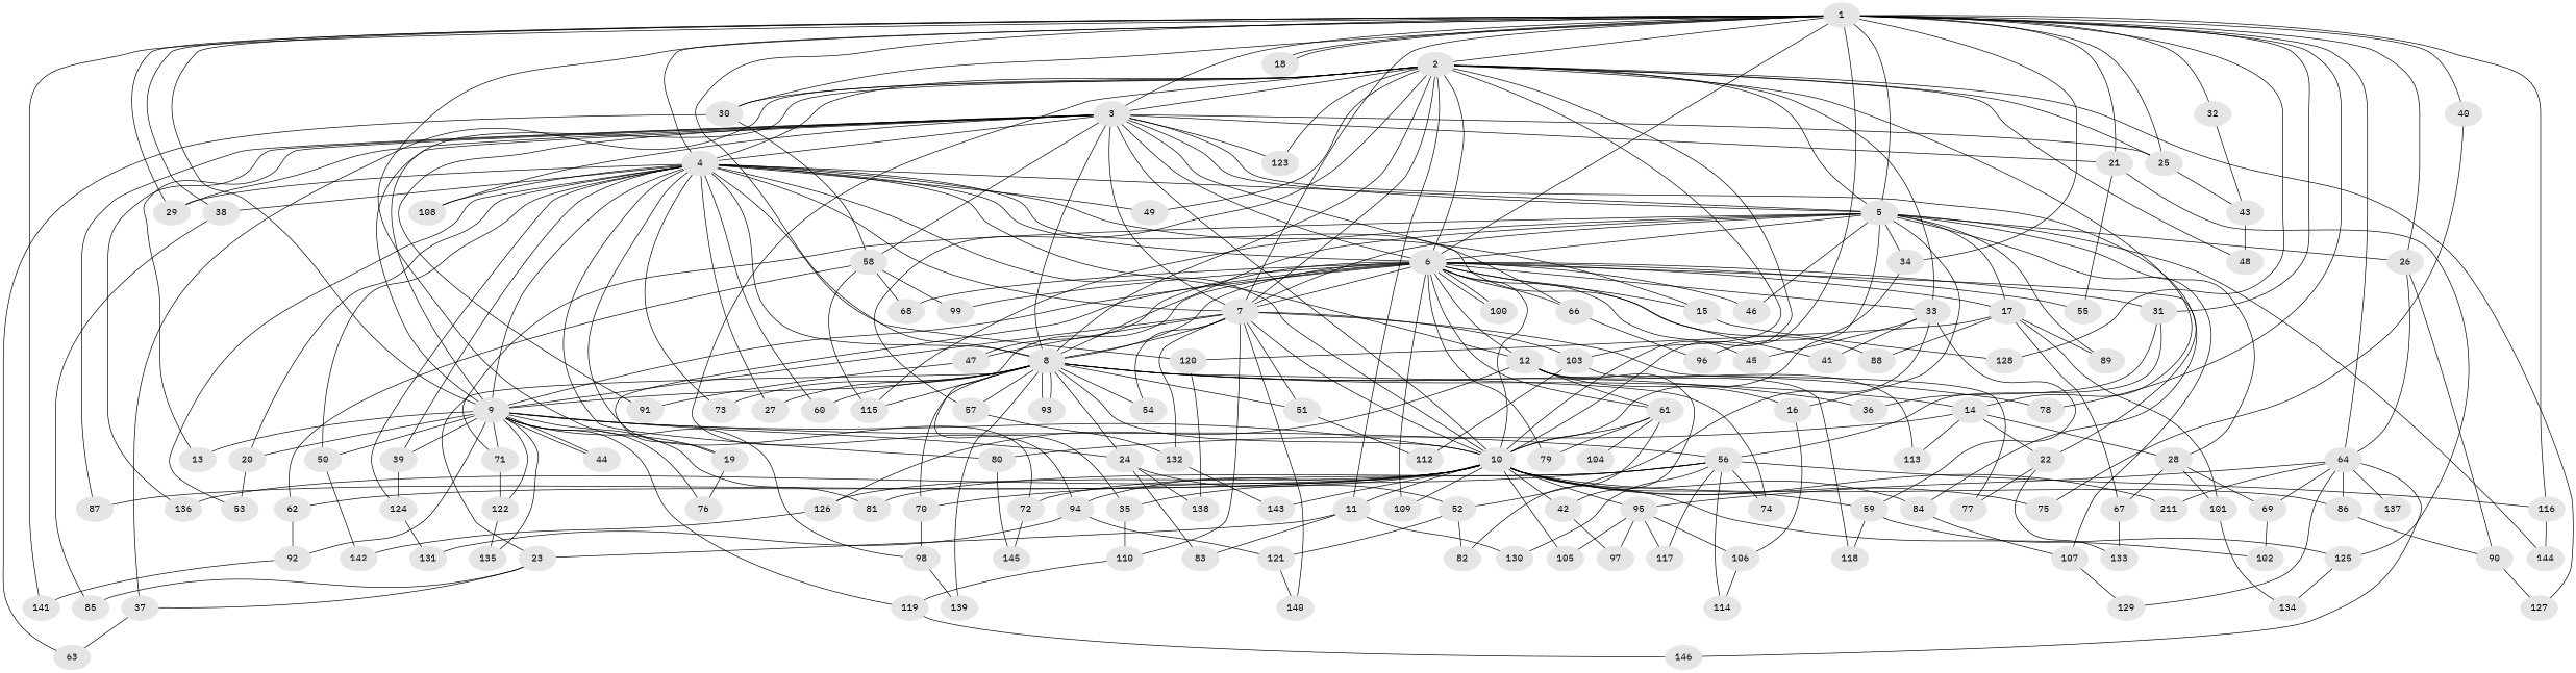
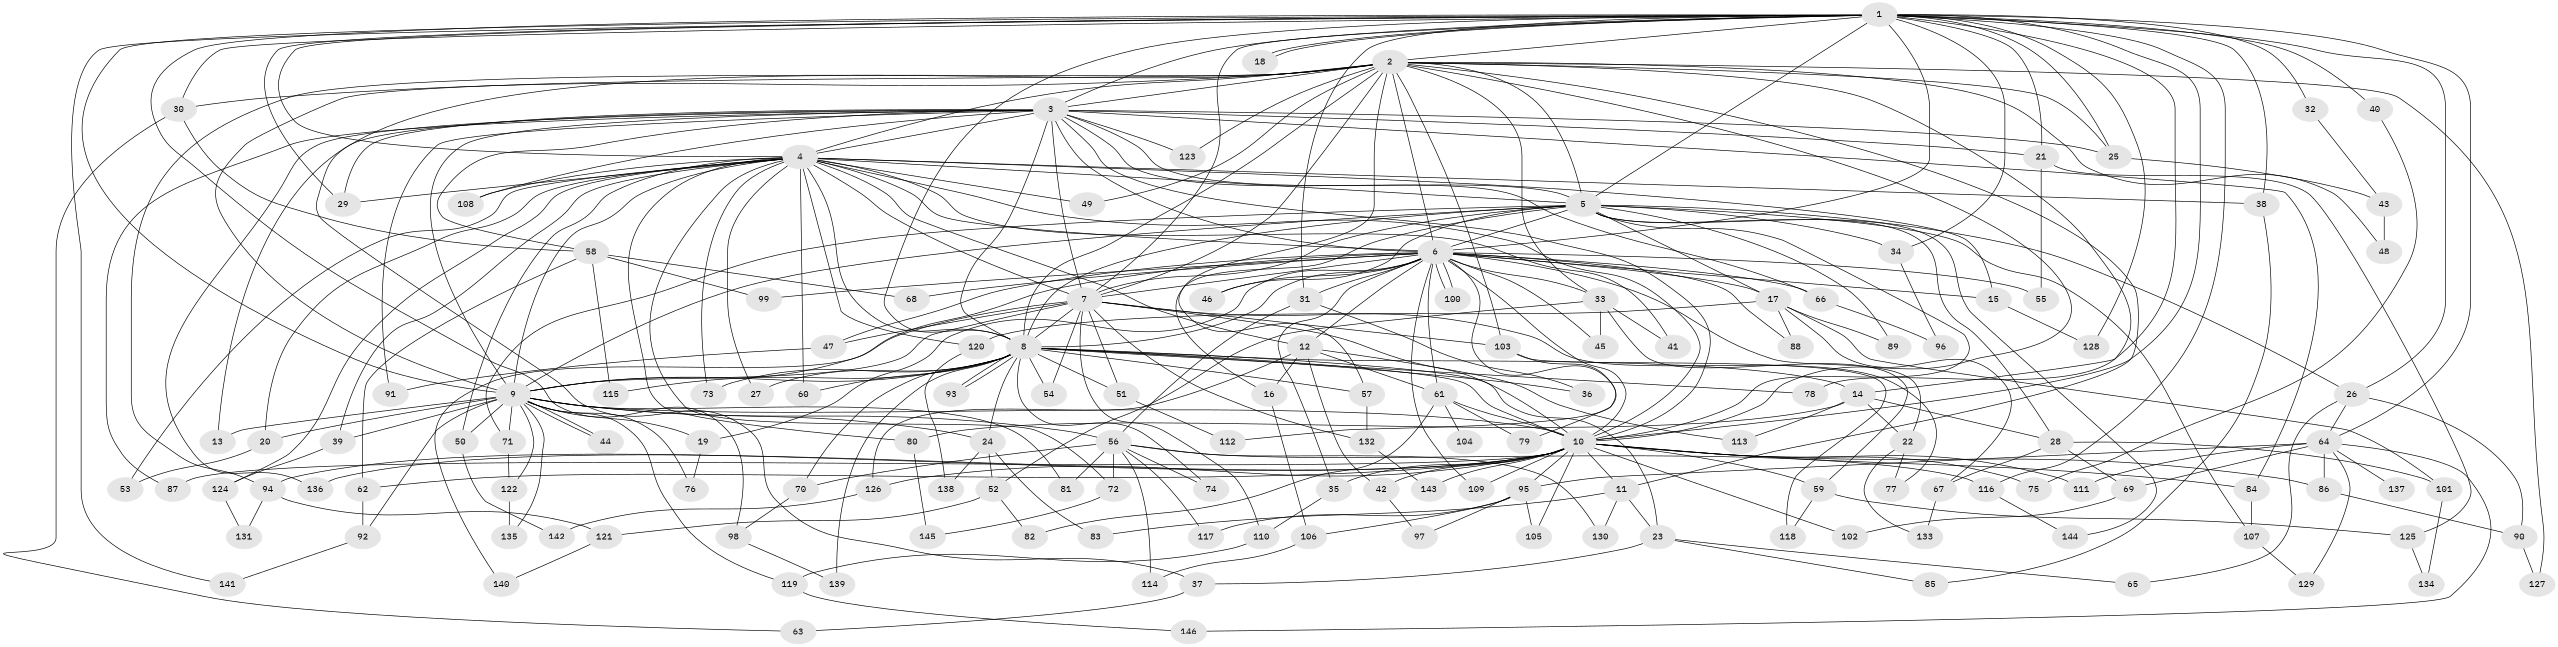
  graph {
    fontname="IBM Plex Mono"
    node [color=gray90 fontname="IBM Plex Mono" style=filled]
    edge [fontname="IBM Plex Mono"]
    1
    2
    3
    4
    5
    6
    7
    8
    9
    10
    18
    21
    25
    26
    29
    30
    31
    32
    34
    38
    40
    64
    78
    98
    116
    128
    141
    11
    14
    33
    37
    48
    49
    57
    94
    103
    123
    127
    13
    58
    66
    84
    87
    91
    108
    136
    12
    15
    20
    27
    39
    41
    50
    53
    60
    72
    73
    80
    120
    124
    16
    17
    28
    46
    71
    89
    107
    144
    19
    22
    35
    45
    47
    55
    61
    68
    79
    88
    99
    100
    109
    51
    54
    77
    110
    132
    140
    23
    24
    36
    70
    74
    93
    115
    139
    44
    56
    76
    81
    92
    119
    122
    135
    42
    59
    62
    75
    86
    95
    102
    105
-   111 [label=211]
+   111
    126
    143
    125
    43
+   65
    90
    63
    96
    85
    69
    137
    129
    146
    83
    130
    113
    52
    121
    131
    112
    118
    142
    145
    138
    106
    67
    101
    133
    104
    82
    114
    117
    97
    134
    1 -- 2
    1 -- 3
    1 -- 4
    1 -- 5
    1 -- 6
    1 -- 7
    1 -- 8
    1 -- 9
    1 -- 10
    1 -- 18
    1 -- 18
    1 -- 21
    1 -- 25
    1 -- 26
    1 -- 29
    1 -- 30
    1 -- 31
    1 -- 32
    1 -- 34
    1 -- 38
    1 -- 40
    1 -- 64
    1 -- 78
    1 -- 98
    1 -- 116
    1 -- 128
    1 -- 141
    2 -- 3
    2 -- 4
    2 -- 5
    2 -- 6
    2 -- 7
    2 -- 8
    2 -- 9
    2 -- 10
    2 -- 25
    2 -- 30
    2 -- 11
    2 -- 14
    2 -- 33
    2 -- 37
    2 -- 48
    2 -- 49
    2 -- 57
    2 -- 94
    2 -- 103
    2 -- 123
    2 -- 127
    3 -- 4
    3 -- 5
    3 -- 6
    3 -- 7
    3 -- 8
    3 -- 9
    3 -- 10
    3 -- 21
    3 -- 25
    3 -- 29
    3 -- 123
    3 -- 13
    3 -- 58
    3 -- 66
    3 -- 84
    3 -- 87
    3 -- 91
    3 -- 108
    3 -- 136
    4 -- 5
    4 -- 6
    4 -- 7
    4 -- 8
    4 -- 9
    4 -- 10
    4 -- 29
    4 -- 38
    4 -- 49
    4 -- 108
    4 -- 12
    4 -- 15
    4 -- 20
    4 -- 27
    4 -- 39
    4 -- 41
    4 -- 50
    4 -- 53
    4 -- 60
    4 -- 72
    4 -- 73
    4 -- 80
    4 -- 120
    4 -- 124
    5 -- 6
    5 -- 7
    5 -- 8
-   5 -- 115
+   5 -- 9
    5 -- 10
    5 -- 26
    5 -- 34
    5 -- 16
    5 -- 17
    5 -- 28
    5 -- 46
    5 -- 71
    5 -- 89
    5 -- 107
    5 -- 144
    6 -- 7
    6 -- 8
    6 -- 9
    6 -- 10
    6 -- 31
    6 -- 33
    6 -- 66
    6 -- 12
    6 -- 15
    6 -- 17
    6 -- 46
    6 -- 19
    6 -- 22
    6 -- 35
    6 -- 45
    6 -- 47
    6 -- 55
    6 -- 61
    6 -- 68
    6 -- 79
    6 -- 88
    6 -- 99
    6 -- 100
    6 -- 100
    6 -- 109
    7 -- 8
    7 -- 9
    7 -- 10
    7 -- 103
    7 -- 47
    7 -- 51
    7 -- 54
    7 -- 77
    7 -- 110
    7 -- 132
    7 -- 140
    8 -- 9
    8 -- 10
    8 -- 78
    8 -- 14
    8 -- 57
    8 -- 27
    8 -- 60
    8 -- 73
    8 -- 51
    8 -- 54
    8 -- 23
    8 -- 24
    8 -- 36
    8 -- 70
    8 -- 74
    8 -- 93
    8 -- 93
    8 -- 115
    8 -- 139
    9 -- 10
    9 -- 13
    9 -- 20
    9 -- 39
    9 -- 50
    9 -- 71
    9 -- 19
    9 -- 24
    9 -- 44
    9 -- 44
    9 -- 56
    9 -- 76
    9 -- 81
    9 -- 92
    9 -- 119
    9 -- 122
    9 -- 135
    10 -- 11
    10 -- 94
    10 -- 84
    10 -- 87
    10 -- 136
    10 -- 35
    10 -- 109
    10 -- 42
    10 -- 59
    10 -- 62
    10 -- 75
    10 -- 86
    10 -- 95
    10 -- 102
    10 -- 105
    10 -- 111
    10 -- 126
    10 -- 143
    21 -- 55
    21 -- 125
    25 -- 43
    26 -- 64
+   26 -- 65
    26 -- 90
    30 -- 58
    30 -- 63
    31 -- 36
    31 -- 56
    32 -- 43
    34 -- 96
    38 -- 85
    40 -- 75
    64 -- 86
    64 -- 95
    64 -- 111
    64 -- 69
    64 -- 137
    64 -- 129
    64 -- 146
    98 -- 139
    116 -- 144
    11 -- 23
    11 -- 83
    11 -- 130
    14 -- 80
    14 -- 28
    14 -- 22
    14 -- 113
    33 -- 41
    33 -- 45
    33 -- 59
    33 -- 52
    37 -- 63
    57 -- 132
    94 -- 121
    94 -- 131
    103 -- 112
    103 -- 118
    58 -- 68
    58 -- 99
    58 -- 115
    58 -- 62
    66 -- 96
    84 -- 107
    12 -- 16
    12 -- 61
    12 -- 42
    12 -- 126
    12 -- 113
    15 -- 128
    20 -- 53
    39 -- 124
    50 -- 142
    72 -- 145
    80 -- 145
    120 -- 138
    124 -- 131
    16 -- 106
    17 -- 120
    17 -- 89
    17 -- 88
    17 -- 67
    17 -- 101
    28 -- 69
    28 -- 67
    28 -- 101
    71 -- 122
    107 -- 129
    19 -- 76
    22 -- 77
    22 -- 133
    35 -- 110
    47 -- 91
    61 -- 10
    61 -- 79
    61 -- 104
    61 -- 82
    51 -- 112
    110 -- 119
    132 -- 143
    23 -- 37
+   23 -- 65
    23 -- 85
    24 -- 83
    24 -- 52
    24 -- 138
    70 -- 98
    56 -- 116
    56 -- 72
    56 -- 70
    56 -- 74
    56 -- 81
    56 -- 130
    56 -- 114
    56 -- 117
    92 -- 141
    119 -- 146
    122 -- 135
    42 -- 97
    59 -- 125
    59 -- 118
    62 -- 92
    86 -- 90
    95 -- 105
    95 -- 106
    95 -- 117
    95 -- 97
    126 -- 142
    125 -- 134
    43 -- 48
    90 -- 127
    69 -- 102
    52 -- 121
    52 -- 82
    121 -- 140
    106 -- 114
    67 -- 133
    101 -- 134
  }
